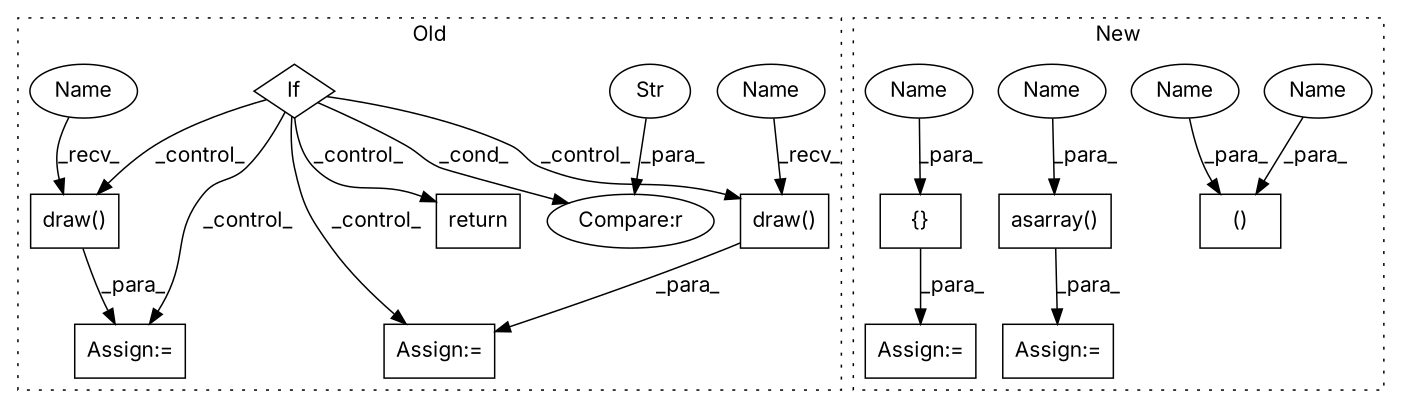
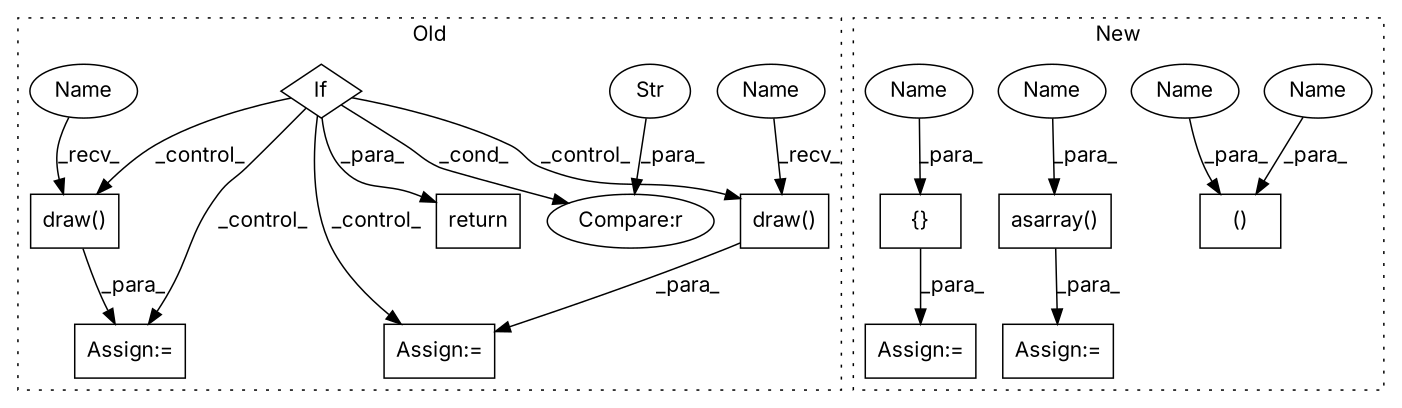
  digraph {
    fontname=Inter
    node [a=87 fontname=Inter l=3 shape=box]
    edge [fontname=Inter]
    n1 [a=96 label=If s=16188 shape=diamond]
    n2 [a=68 label="Assign:=" s=16637]
    n3 [a=68 label="Assign:=" s=16292]
    n4 [a=40 l=18 label="Compare:r" s=16191 shape=ellipse]
    n5 [a=66 l=12 label=Str s=16197 shape=ellipse]
    n6 [a=75 l="23,10" label="draw()" s="16295,16441"]
    n7 [a=75 l="23,10" label="draw()" s="16640,16733"]
    n8 [a=93 l=6 label=return s=16608]
    n9 [l=4 label=Name s=16295 shape=ellipse]
    n10 [l=4 label=Name s=16640 shape=ellipse]
    n11 [a=75 l="11,21" label="asarray()" s="16402,16424"]
    n12 [a=68 label="Assign:=" s=16399]
    n13 [a=54 l=13 label="()" s=16366]
    n14 [a=59 l="1,0" label="{}" s="16458,16478"]
    n15 [a=68 label="Assign:=" s=16455]
    n16 [l=11 label=Name s=16368 shape=ellipse]
    n17 [l=11 label=Name s=16413 shape=ellipse]
    n18 [l=12 label=Name s=16354 shape=ellipse]
    n19 [l=12 label=Name s=16466 shape=ellipse]
    subgraph cluster_1 {
      label=Old
      style=dotted
      n1
      n2
      n3
      n4
      n5
      n6
      n7
      n8
      n9
      n10
    }
    subgraph cluster_2 {
      label=New
      style=dotted
      n11
      n12
      n13
      n14
      n15
      n16
      n17
      n18
      n19
    }
    n1 -> n2 [label=_control_]
    n1 -> n3 [label=_control_]
    n1 -> n4 [label=_cond_]
    n1 -> n6 [label=_control_]
    n1 -> n7 [label=_control_]
-   n1 -> n8 [label=_control_]
+   n1 -> n8 [label=_para_]
    n5 -> n4 [label=_para_]
    n6 -> n3 [label=_para_]
    n7 -> n2 [label=_para_]
    n9 -> n6 [label=_recv_]
    n10 -> n7 [label=_recv_]
    n11 -> n12 [label=_para_]
    n14 -> n15 [label=_para_]
    n16 -> n13 [label=_para_]
    n17 -> n11 [label=_para_]
    n18 -> n13 [label=_para_]
    n19 -> n14 [label=_para_]
  }
